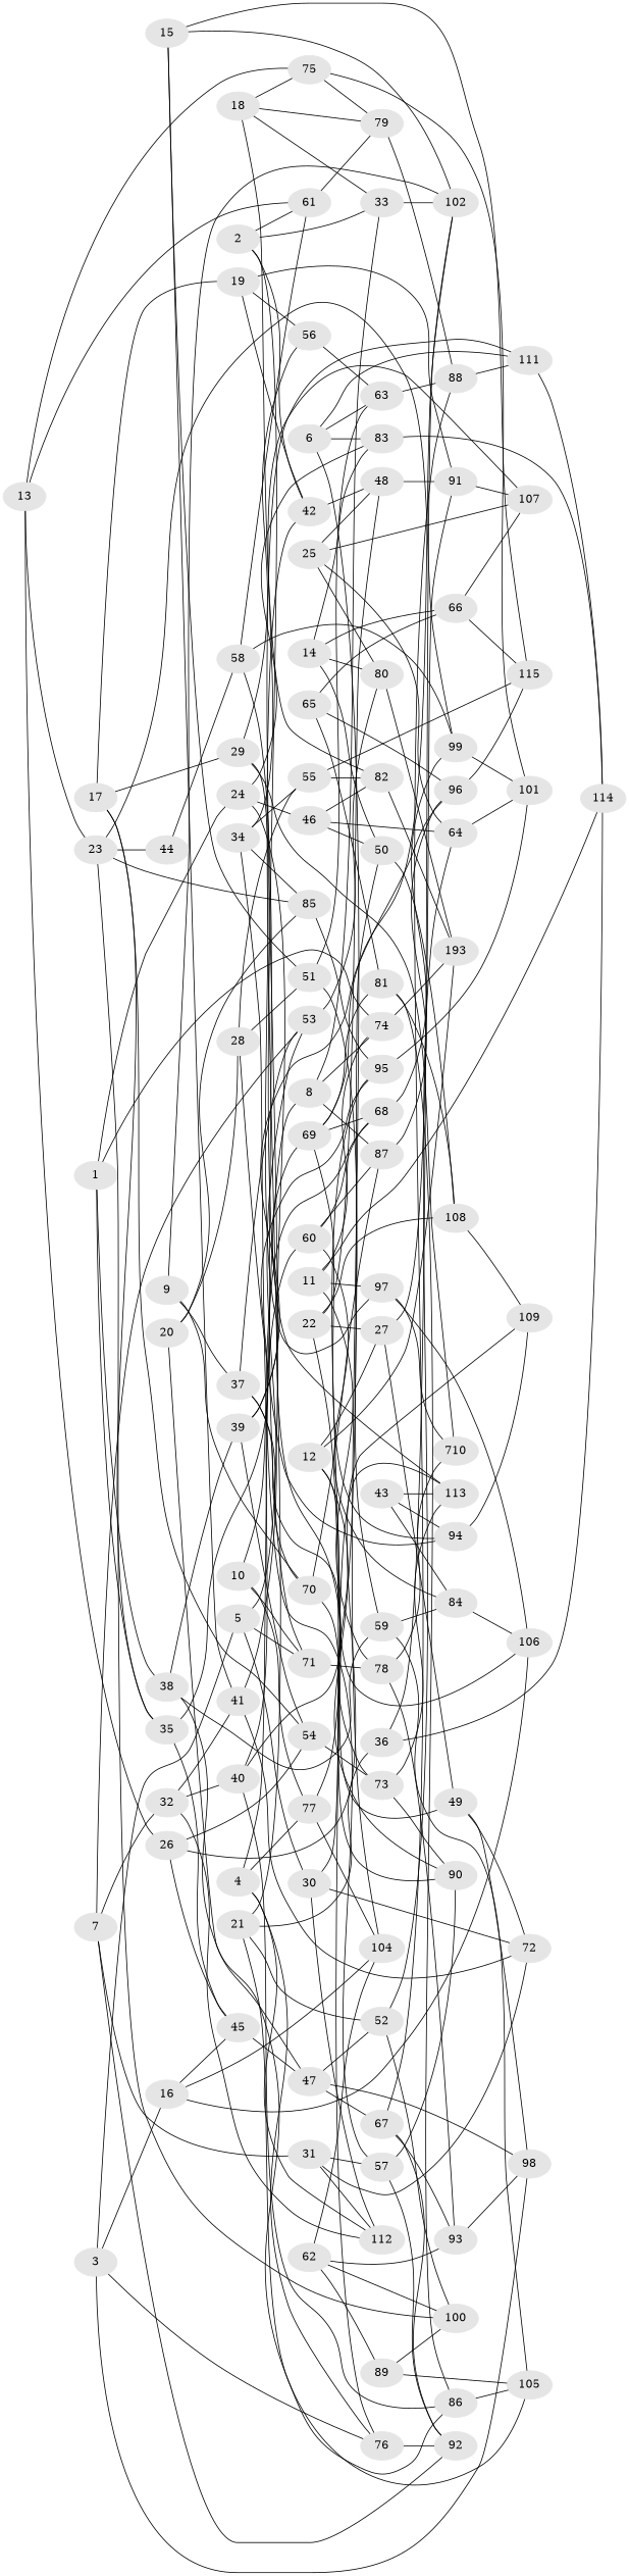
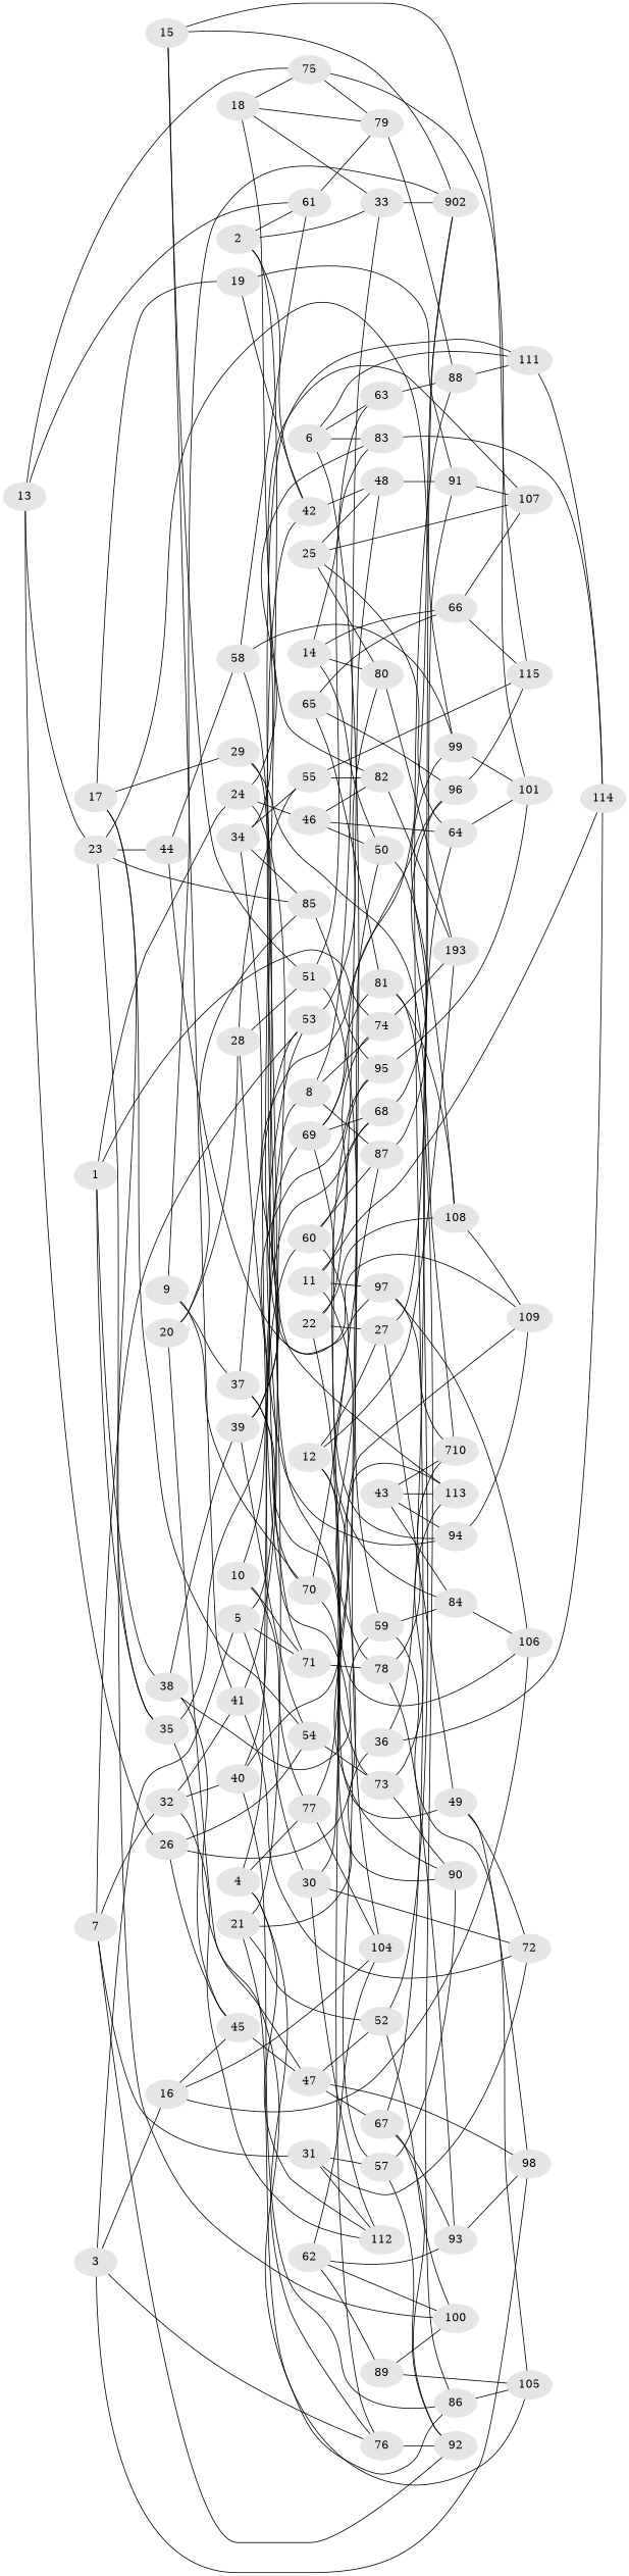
  graph {
    rankdir=LR
    node [color=gray90 style=filled]
    1
    24
    35
    38
    74
    83
    46
    90
    45
    95
    39
    47
    59
    n14 [label=193]
    2
    33
    42
    61
    113
-   102
+   102 [label=902]
    48
    79
    3
    5
    16
    76
    98
    30
    71
    111
    104
    106
    92
    4
    8
    77
    112
    87
    72
    78
    114
    6
    63
    88
    7
    31
    32
    53
    57
    41
    40
    80
    96
    9
    37
    70
    20
    28
    85
    86
    49
    10
    68
    99
    89
    105
    100
    11
    97
    n70 [label=710]
    93
    12
    27
    73
    91
    13
    23
    26
    75
    44
    54
    109
    101
    14
    50
    66
    108
    115
    107
    15
    51
    17
    19
    29
-   56
    18
    82
    55
    94
    21
    36
    52
    64
    22
    58
    25
    60
    34
    69
    67
    84
    81
    43
    62
    65
    1 -- 24
    1 -- 35
    1 -- 38
    1 -- 74
    24 -- 83
    24 -- 46
    24 -- 90
    35 -- 45
    35 -- 95
    38 -- 39
    38 -- 47
    38 -- 59
    74 -- n14
    83 -- 114
    46 -- 50
    46 -- 82
    46 -- 64
    45 -- 47
    95 -- 101
    39 -- 96
    39 -- 54
    39 -- 69
    47 -- 98
    47 -- 52
    47 -- 67
    59 -- 105
    59 -- 84
    2 -- 33
    2 -- 42
    2 -- 61
    2 -- 113
    33 -- 102
    42 -- 48
    61 -- 79
    48 -- 91
    79 -- 88
    3 -- 5
    3 -- 16
    3 -- 76
    3 -- 98
    5 -- 30
    5 -- 71
    5 -- 111
    16 -- 45
    16 -- 104
    16 -- 106
    76 -- 92
    30 -- 113
    30 -- 112
    30 -- 72
    71 -- 78
    111 -- 114
    4 -- 76
    4 -- 8
    4 -- 77
    4 -- 112
    8 -- 74
    8 -- 33
    8 -- 87
    77 -- 95
    77 -- 104
    87 -- 96
    78 -- n70
    78 -- 93
    6 -- 83
    6 -- 111
    6 -- 104
    6 -- 63
    63 -- 88
    88 -- 111
    7 -- 92
    7 -- 31
    7 -- 32
    7 -- 53
    31 -- 112
    31 -- 72
    31 -- 57
    32 -- 112
    32 -- 41
    32 -- 40
    53 -- 80
    57 -- 90
    57 -- 92
    41 -- 72
    41 -- 53
    40 -- 86
    40 -- 50
    40 -- 60
    80 -- n14
    96 -- 115
    9 -- 102
    9 -- 37
    9 -- 70
    37 -- 53
    37 -- 70
    37 -- 49
    70 -- 90
    70 -- 87
    20 -- 28
    20 -- 85
    20 -- 86
    28 -- 51
    28 -- 55
    28 -- 94
    85 -- 95
    86 -- 105
    49 -- 98
    49 -- 72
    10 -- 71
    10 -- 77
    10 -- 68
    68 -- 99
    99 -- 101
    89 -- 105
    89 -- 100
    11 -- 74
    11 -- 78
    11 -- 114
    11 -- 97
    97 -- 106
    97 -- n70
    93 -- 98
    12 -- n14
    12 -- 106
    12 -- 27
    12 -- 73
    27 -- 49
    27 -- 91
    73 -- 90
    73 -- 113
    91 -- 107
    13 -- 61
    13 -- 23
    13 -- 26
    13 -- 75
    23 -- 85
    23 -- 99
    23 -- 100
    23 -- 44
    26 -- 45
    26 -- 54
    26 -- 109
    75 -- 79
    75 -- 101
+   44 -- 109
    44 -- 58
    54 -- 73
    14 -- 83
    14 -- 80
    14 -- 50
    14 -- 66
    50 -- 108
    66 -- 115
    66 -- 107
    108 -- 109
    15 -- 102
    15 -- 41
    15 -- 115
    15 -- 51
    51 -- 59
    51 -- 63
    17 -- 35
    17 -- 54
    17 -- 19
    17 -- 29
    19 -- 42
    19 -- 91
-   19 -- 56
    29 -- 97
    29 -- n70
-   29 -- 56
-   56 -- 63
    18 -- 33
    18 -- 79
    18 -- 75
    18 -- 82
    82 -- n14
    55 -- 115
    55 -- 82
    94 -- 109
    21 -- 42
    21 -- 105
    21 -- 36
    21 -- 52
    36 -- 102
    36 -- 114
    52 -- 100
    52 -- 64
    64 -- 101
    22 -- 48
    22 -- 76
    22 -- 27
    22 -- 108
    58 -- 61
    58 -- 71
    58 -- 99
    25 -- 48
    25 -- 80
    25 -- 107
    25 -- 64
    60 -- 87
    60 -- 68
    60 -- 84
    34 -- 57
    34 -- 85
    34 -- 107
    34 -- 55
    69 -- 102
    69 -- 68
    69 -- 94
    69 -- 81
    67 -- 92
    67 -- 88
    67 -- 93
    84 -- 106
    81 -- 86
    81 -- 108
    43 -- 113
+   43 -- n70
    43 -- 94
    43 -- 84
    62 -- 104
    62 -- 89
    62 -- 100
    62 -- 93
    65 -- 96
    65 -- 66
    65 -- 81
  }
